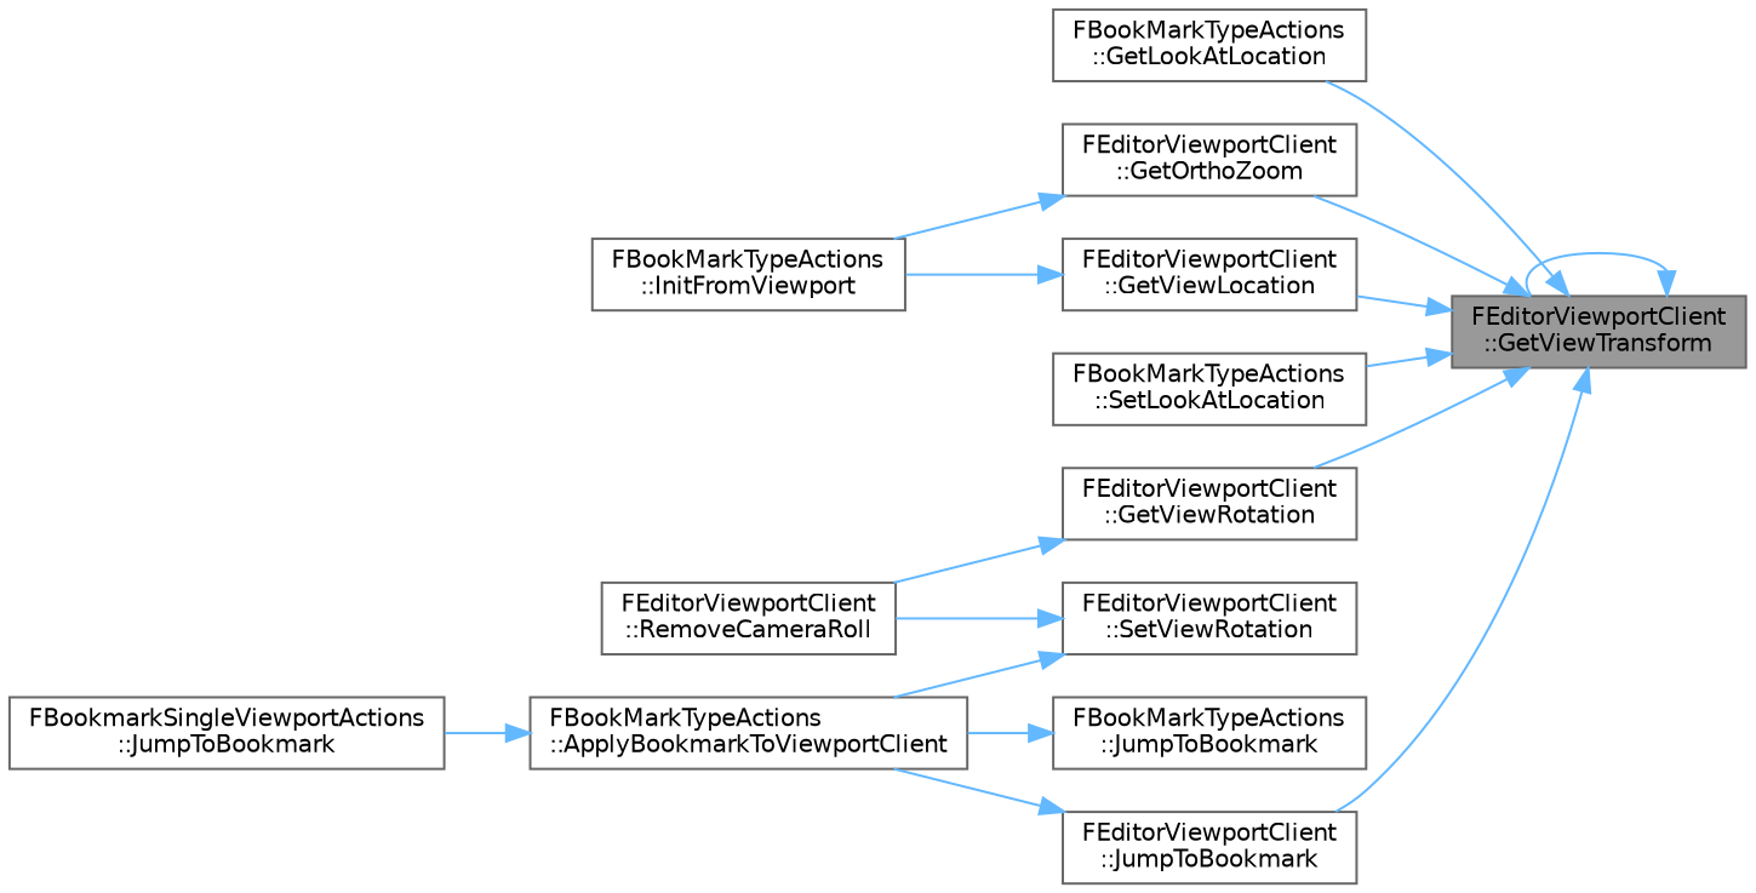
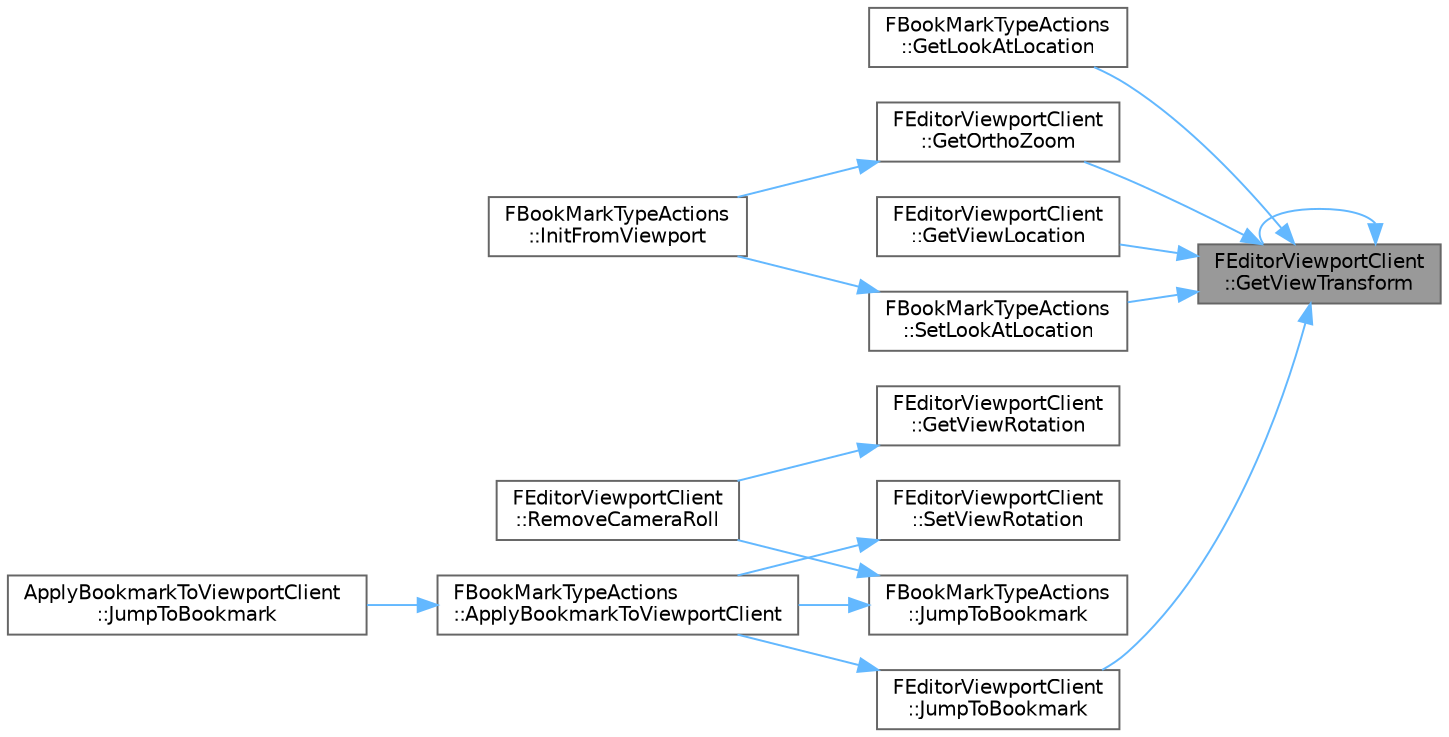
  digraph {
    rankdir=RL
    node [color=grey40 fillcolor=white fontname=Helvetica fontsize=10 shape=box style=filled]
    edge [color=steelblue1 dir=back fontname=Helvetica fontsize=10 labelfontname=Helvetica labelfontsize=10 style=solid]
    n1 [color=gray40 fillcolor=grey60 fontcolor=black height=0.2 label="FEditorViewportClient\l::GetViewTransform" width=0.4]
    n2 [height=0.2 label="FBookMarkTypeActions\l::GetLookAtLocation" width=0.4]
    n3 [height=0.2 label="FEditorViewportClient\l::GetOrthoZoom" width=0.4]
    n4 [height=0.2 label="FEditorViewportClient\l::GetViewLocation" width=0.4]
    n5 [height=0.2 label="FEditorViewportClient\l::GetViewRotation" width=0.4]
    n6 [height=0.2 label="FBookMarkTypeActions\l::SetLookAtLocation" width=0.4]
    n7 [height=0.2 label="FEditorViewportClient\l::JumpToBookmark" width=0.4]
    n8 [height=0.2 label="FBookMarkTypeActions\l::InitFromViewport" width=0.4]
    n9 [height=0.2 label="FEditorViewportClient\l::RemoveCameraRoll" width=0.4]
    n10 [height=0.2 label="FBookMarkTypeActions\l::ApplyBookmarkToViewportClient" width=0.4]
    n11 [height=0.2 label="FEditorViewportClient\l::SetViewRotation" width=0.4]
-   n12 [height=0.2 label="FBookmarkSingleViewportActions\l::JumpToBookmark" width=0.4]
+   n12 [height=0.2 label="ApplyBookmarkToViewportClient\l::JumpToBookmark" width=0.4]
    n13 [height=0.2 label="FBookMarkTypeActions\l::JumpToBookmark" width=0.4]
    n1 -> n1
    n1 -> n2
    n1 -> n3
    n1 -> n4
-   n1 -> n5
    n1 -> n6
    n1 -> n7
    n3 -> n8
-   n4 -> n8
+   n6 -> n8
    n5 -> n9
    n7 -> n10
    n10 -> n12
-   n11 -> n9
+   n13 -> n9
    n11 -> n10
    n13 -> n10
  }
